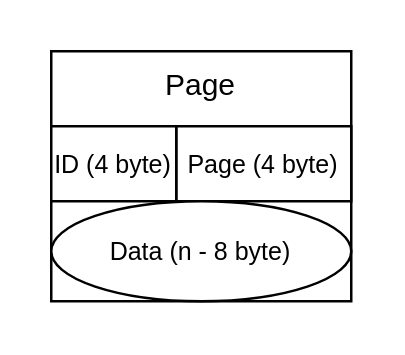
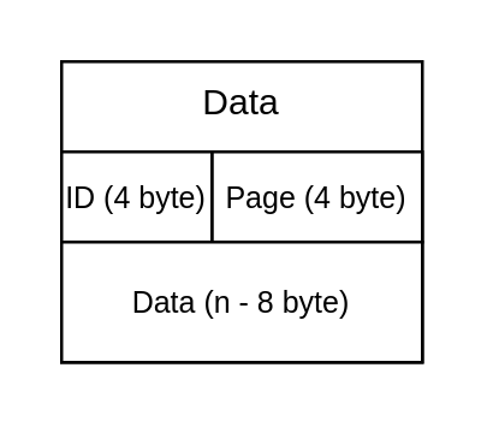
  <mxCell id="0" />
  <mxCell id="1" parent="0" />
- <mxCell id="2" value="Page" style="rounded=0;whiteSpace=wrap;html=1;verticalAlign=top;" vertex="1" parent="1"><mxGeometry x="20" y="20" width="120" height="100" as="geometry" /></mxCell>
+ <mxCell id="2" value="Data" style="rounded=0;whiteSpace=wrap;html=1;verticalAlign=top;" vertex="1" parent="1"><mxGeometry x="20" y="20" width="120" height="100" as="geometry" /></mxCell>
  <mxCell id="3" value="Page (4 byte)" style="rounded=0;whiteSpace=wrap;html=1;verticalAlign=middle;fontSize=10;" vertex="1" parent="1"><mxGeometry x="70" y="50" width="70" height="30" as="geometry" /></mxCell>
  <mxCell id="4" value="ID (4 byte)" style="rounded=0;whiteSpace=wrap;html=1;verticalAlign=middle;fontSize=10;" vertex="1" parent="1"><mxGeometry x="20" y="50" width="50" height="30" as="geometry" /></mxCell>
- <mxCell id="5" value="Data (n - 8 byte)" style="ellipse;whiteSpace=wrap;html=1;verticalAlign=middle;fontSize=10;" vertex="1" parent="1"><mxGeometry x="20" y="80" width="120" height="40" as="geometry" /></mxCell>
+ <mxCell id="5" value="Data (n - 8 byte)" style="rounded=0;whiteSpace=wrap;html=1;verticalAlign=middle;fontSize=10;" vertex="1" parent="1"><mxGeometry x="20" y="80" width="120" height="40" as="geometry" /></mxCell>
